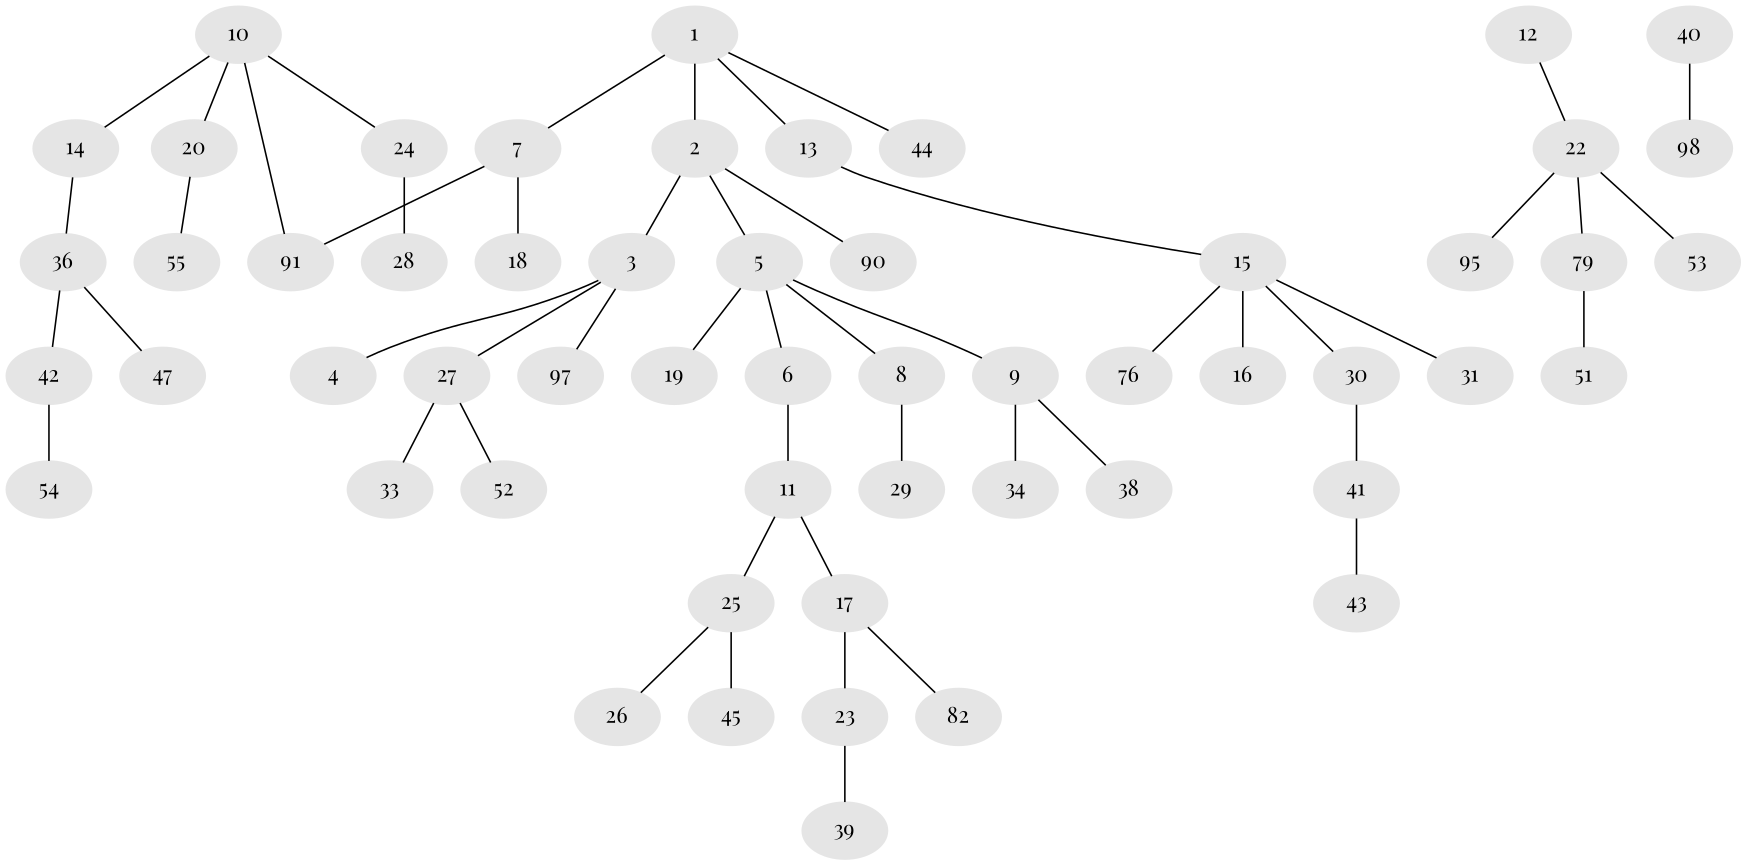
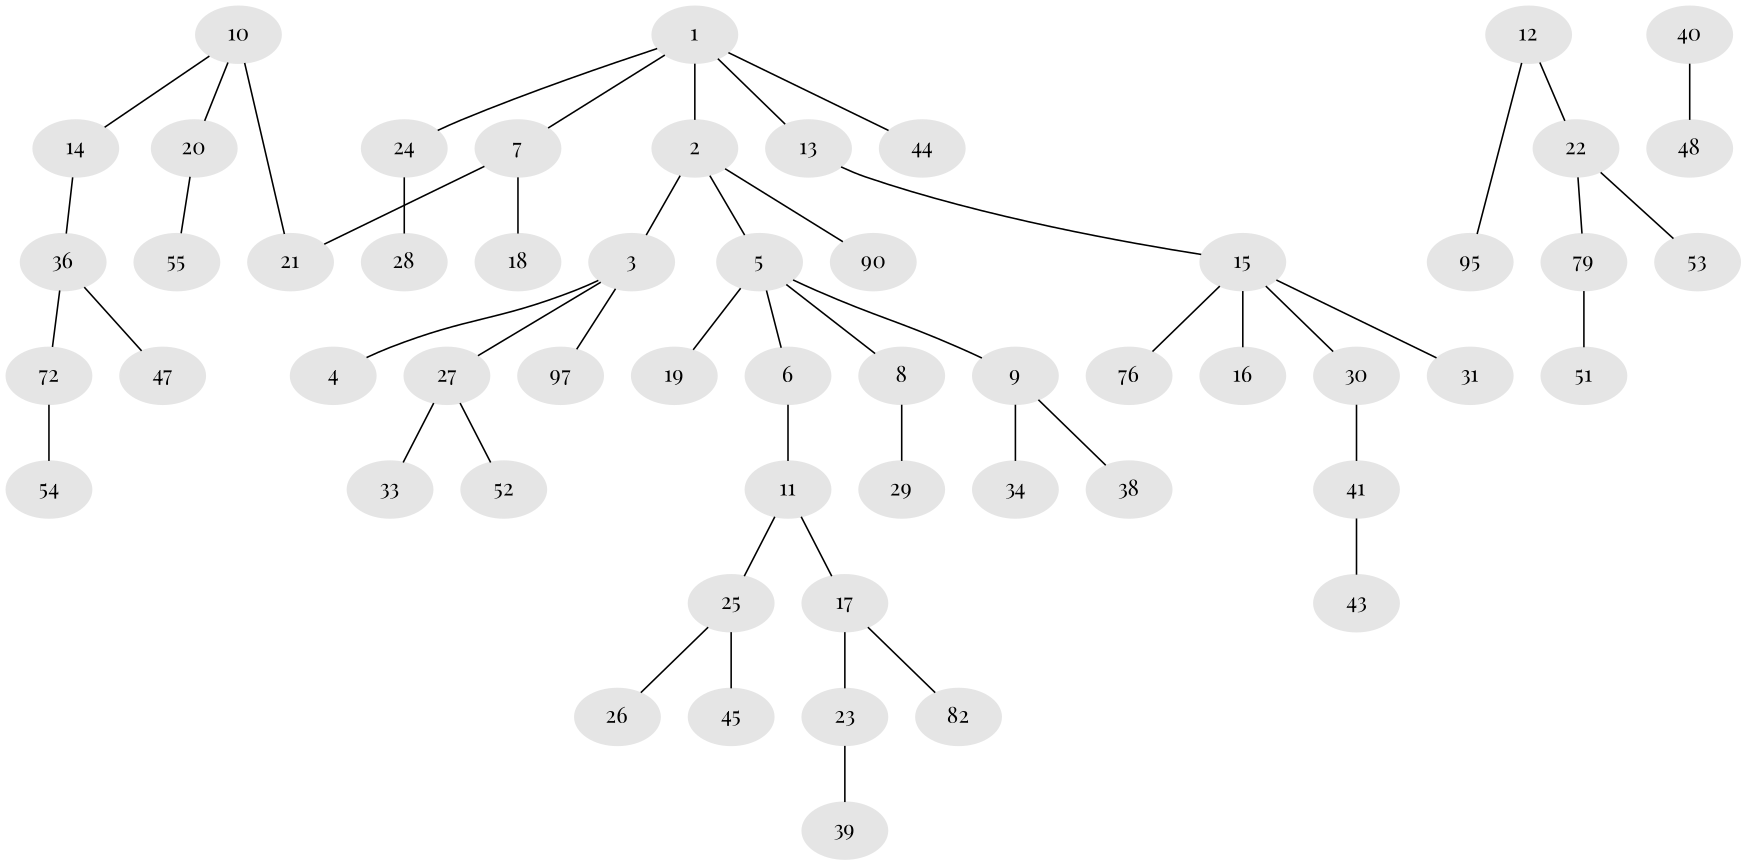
  graph {
    fontname="Playfair Display"
    node [color=gray90 fontname="Playfair Display" style=filled]
    edge [fontname="Playfair Display"]
    1
    2
    7
    13
    44
    3
    5
    n8 [label=90]
    18
-   21 [label=91]
+   21
    15
    4
    27
    n14 [label=97]
    6
    8
    9
    19
    33
    52
    11
    29
    34
    38
    17
    25
    10
    14
    20
    24
    12
    22
    n33 [label=95]
    36
    55
    28
    23
    n38 [label=82]
    26
    45
    n41 [label=79]
    53
    16
    30
    31
    n46 [label=76]
-   42
+   42 [label=72]
    47
    41
    39
    40
-   48 [label=98]
+   48
    51
    43
    54
    1 -- 2
    1 -- 7
    1 -- 13
    1 -- 44
    2 -- 3
    2 -- 5
    2 -- n8
    7 -- 18
    7 -- 21
    13 -- 15
    3 -- 4
    3 -- 27
    3 -- n14
    5 -- 6
    5 -- 8
    5 -- 9
    5 -- 19
    15 -- 16
    15 -- 30
    15 -- 31
    15 -- n46
    27 -- 33
    27 -- 52
    6 -- 11
    8 -- 29
    9 -- 34
    9 -- 38
    11 -- 17
    11 -- 25
    17 -- 23
    17 -- n38
    25 -- 26
    25 -- 45
    10 -- 21
    10 -- 14
    10 -- 20
-   10 -- 24
+   1 -- 24
    14 -- 36
    20 -- 55
    24 -- 28
    12 -- 22
-   22 -- n33
+   12 -- n33
    22 -- n41
    22 -- 53
    36 -- 42
    36 -- 47
    23 -- 39
    n41 -- 51
    30 -- 41
    42 -- 54
    41 -- 43
    40 -- 48
  }
